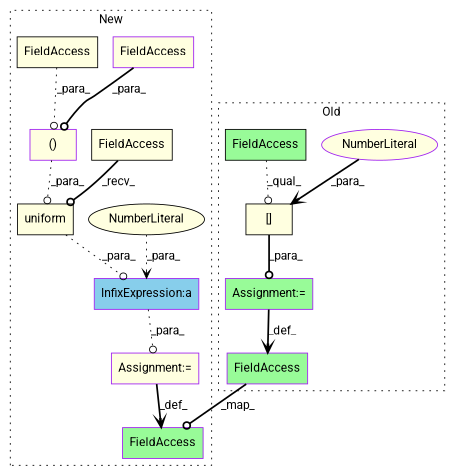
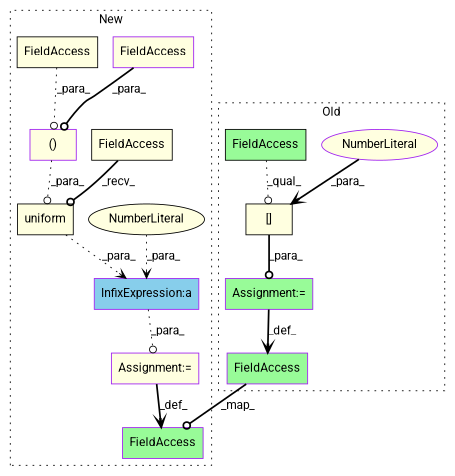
  digraph {
    fontname=Roboto
    node [a=22 l=1 s=7172 shape=box style=filled fillcolor=lightyellow color=purple fontname=Roboto]
    edge [style=bold arrowhead=odot fontname=Roboto]
    n1 [a=2 l="10,1" label="[]" s="6926,6937" color=black]
    n2 [a=7 label="Assignment:=" s=6925 fillcolor=palegreen]
    n3 [a=34 label=NumberLiteral s=6936 shape=ellipse]
    n4 [l=9 label=FieldAccess s=6926 fillcolor=palegreen color=black]
    n5 [l=10 label=FieldAccess s=7617 fillcolor=palegreen]
    n6 [a=32 l="13,2" label=uniform s="7159,7197" color=black]
    n7 [l=12 label=FieldAccess s=7146 color=black]
    n8 [a=7 label="Assignment:=" s=7137]
    n9 [a=106 l=25 label="()"]
    n10 [a=27 l=3 label="InfixExpression:a" s=7143 fillcolor=skyblue]
    n11 [a=34 l=4 label=NumberLiteral s=7139 shape=ellipse color=black]
    n12 [l=5 label=FieldAccess]
    n13 [l=7 label=FieldAccess s=7190 color=black]
    n14 [l=10 label=FieldAccess s=7879 fillcolor=palegreen]
    subgraph cluster_1 {
      label=Old
      style=dotted
      n1
      n2
      n3
      n4
      n5
    }
    subgraph cluster_2 {
      label=New
      style=dotted
      n6
      n7
      n8
      n9
      n10
      n11
      n12
      n13
      n14
    }
    n1 -> n2 [label=_para_]
    n2 -> n5 [label=_def_ arrowhead=vee]
    n3 -> n1 [label=_para_ arrowhead=vee]
    n4 -> n1 [label=_qual_ style=dotted]
    n5 -> n14 [label=_map_]
-   n6 -> n10 [label=_para_ style=dotted]
+   n6 -> n10 [label=_para_ style=dotted arrowhead=vee]
    n7 -> n6 [label=_recv_]
    n8 -> n14 [label=_def_ arrowhead=vee]
    n9 -> n6 [label=_para_ style=dotted]
    n10 -> n8 [label=_para_ style=dotted]
    n11 -> n10 [label=_para_ style=dotted arrowhead=vee]
    n12 -> n9 [label=_para_]
    n13 -> n9 [label=_para_ style=dotted]
  }
